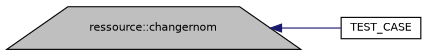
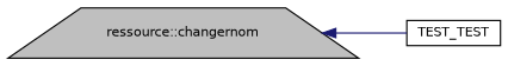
  digraph {
    rankdir=LR
    node [color=black fontname=Helvetica fontsize=10 style=filled]
    n1 [fillcolor=grey75 fontcolor=black height=0.2 label="ressource::changernom" shape=trapezium width=0.4]
-   n2 [fillcolor=white height=0.2 label=TEST_CASE shape=box width=0.4]
+   n2 [fillcolor=white height=0.2 label=TEST_TEST shape=box width=0.4]
    n1 -> n2 [color=midnightblue dir=back fontname=Helvetica fontsize=10 labelfontname=Helvetica labelfontsize=10 style=solid]
  }
